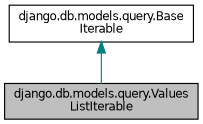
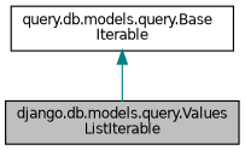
  digraph {
    node [color=black fontname=Helvetica fontsize=10 shape=record style=filled]
    n1 [fillcolor=grey75 fontcolor=black height=0.2 label="django.db.models.query.Values\lListIterable" width=0.4]
-   n2 [fillcolor=white height=0.2 label="django.db.models.query.Base\lIterable" width=0.4]
+   n2 [fillcolor=white height=0.2 label="query.db.models.query.Base\lIterable" width=0.4]
    n2 -> n1 [color=teal dir=back fontname=Helvetica fontsize=10 labelfontname=Helvetica labelfontsize=10 style=solid]
  }
